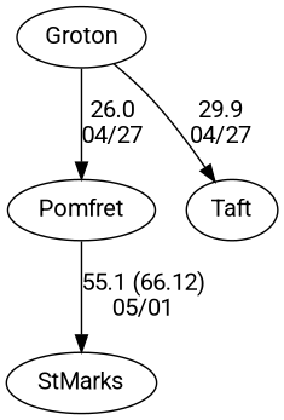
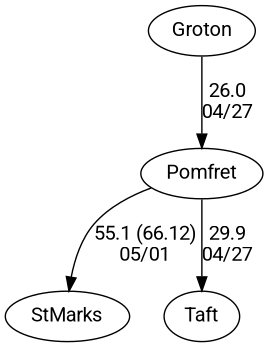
  digraph {
    fontname=Roboto
    node [fontname=Roboto]
    edge [fontname=Roboto random=random]
    Pomfret
    StMarks
    Groton
    Taft
    Pomfret -> StMarks [label="55.1 (66.12)\n05/01" weight=45]
    Groton -> Pomfret [label="26.0\n04/27" weight=74]
-   Groton -> Taft [label="29.9\n04/27" weight=71]
+   Pomfret -> Taft [label="29.9\n04/27" weight=71]
  }
